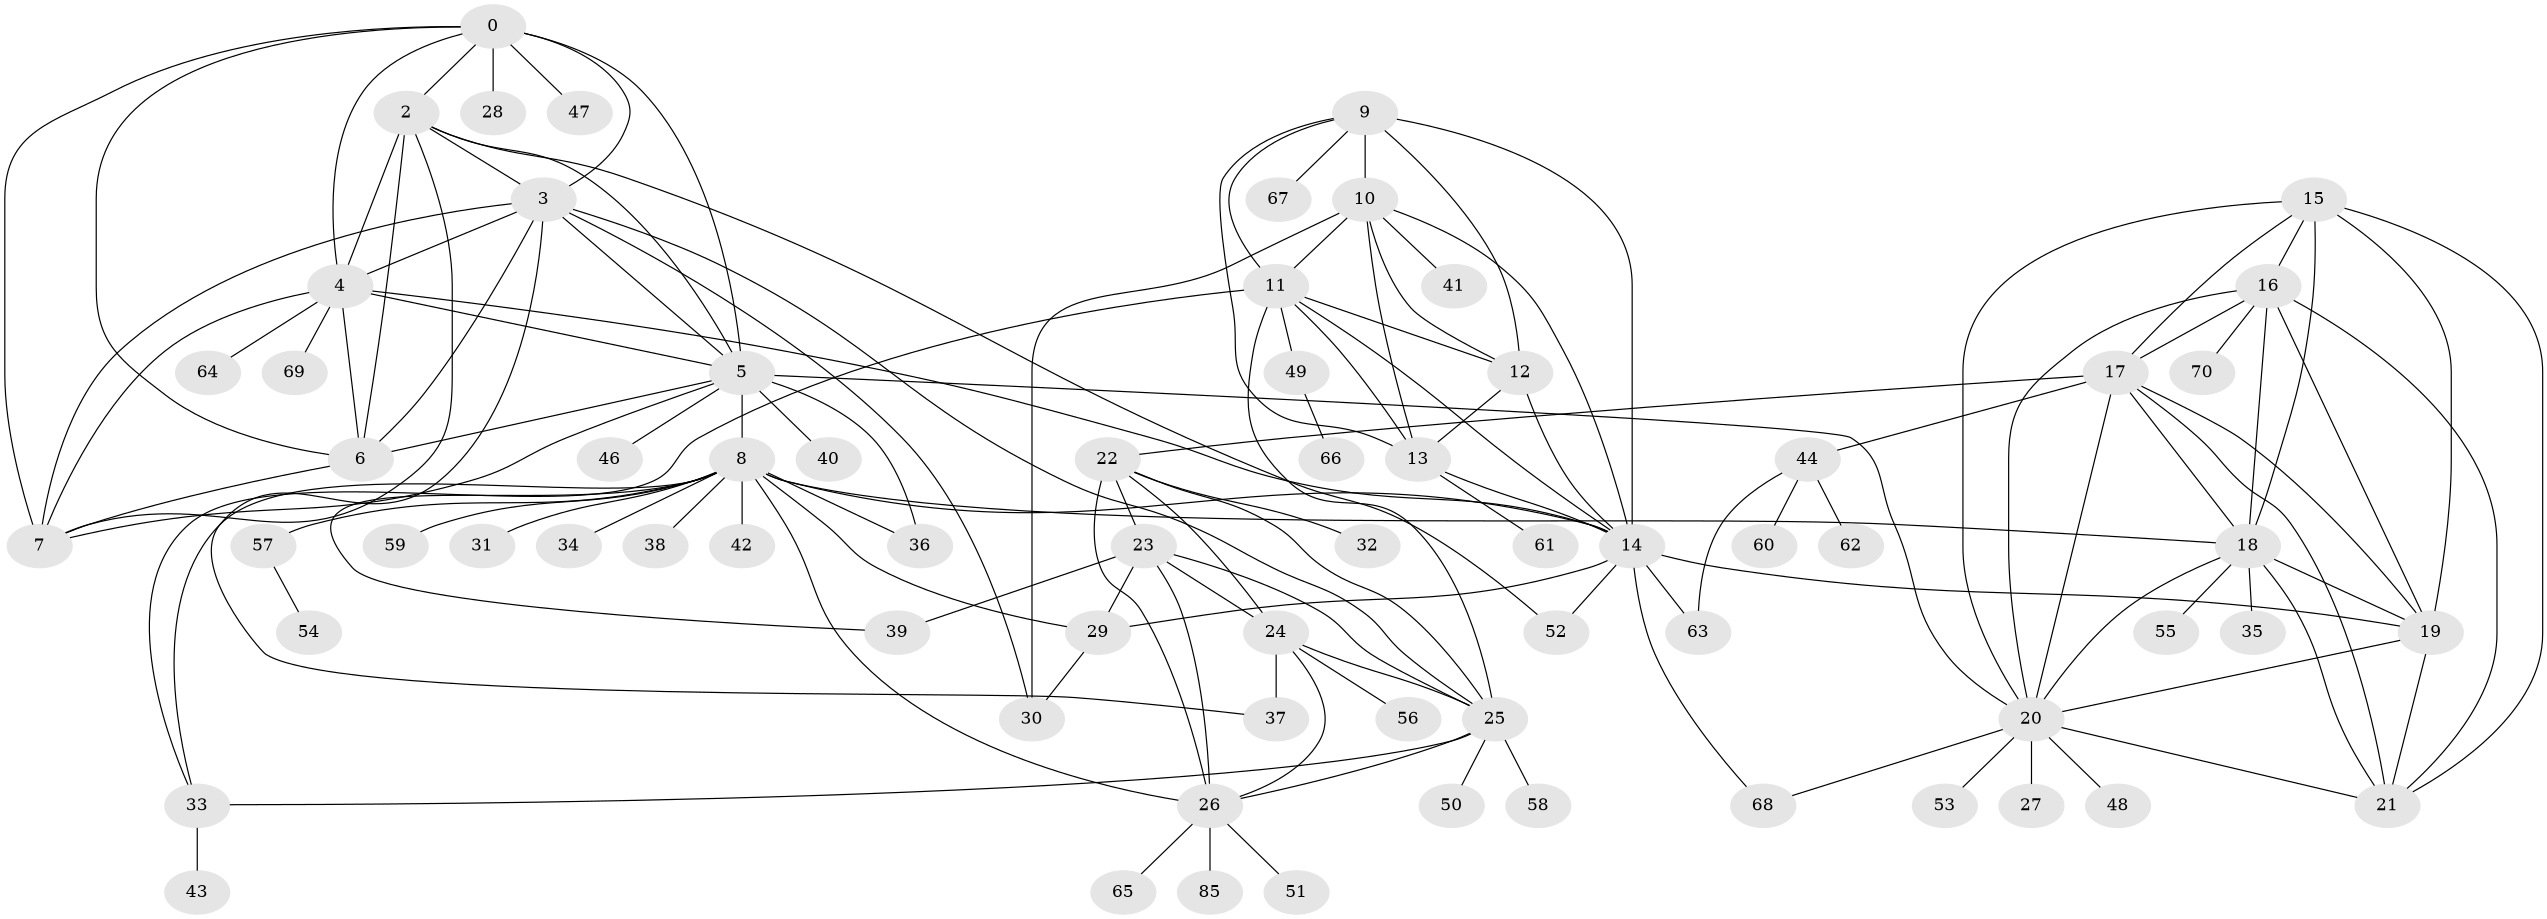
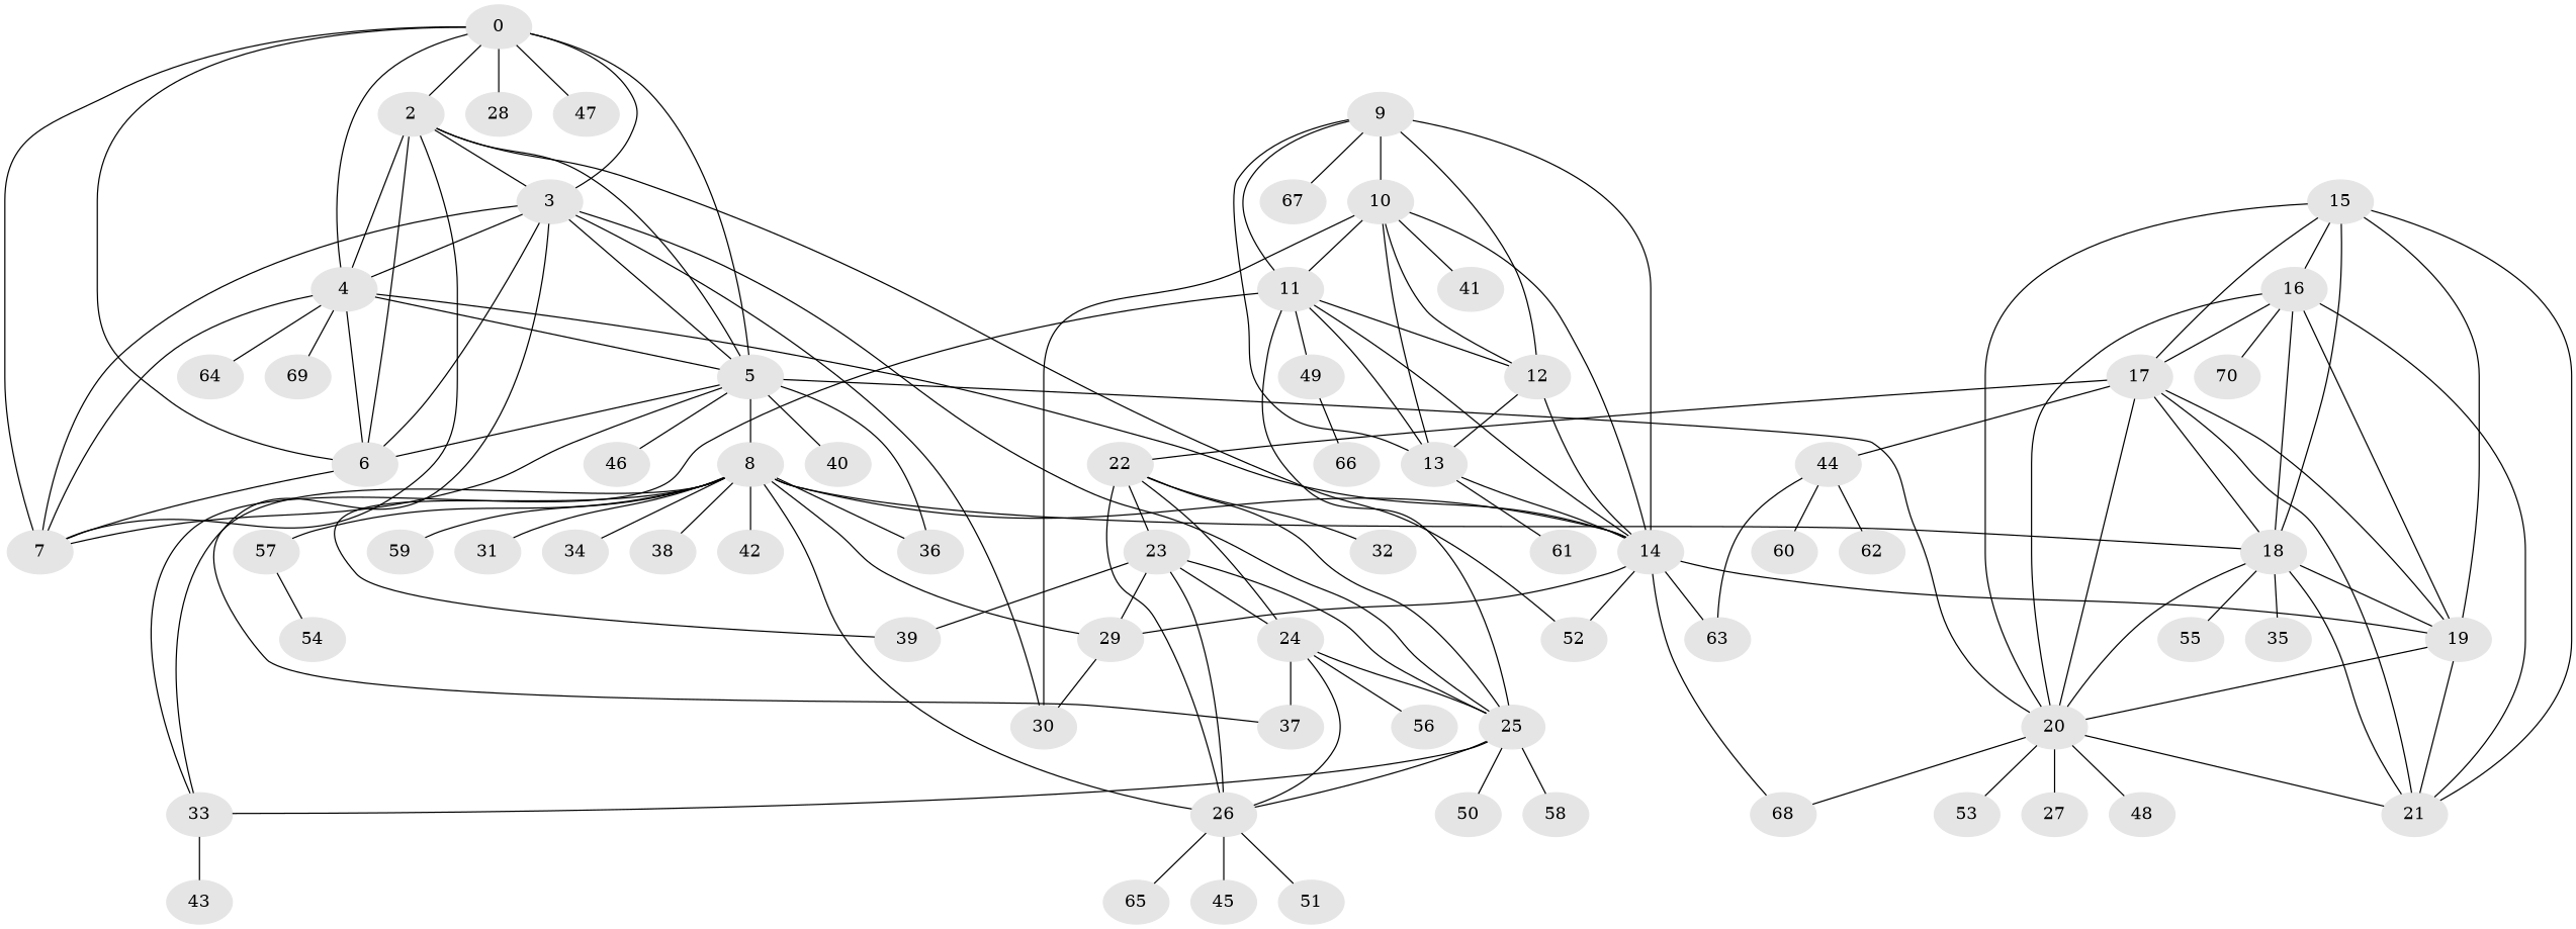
  graph {
    node [color=gray90 style=filled]
    edge [weight=1.0]
    n1 [label=0]
    2
    3
    4
    5
    6
    7
    28
    47
    52
    25
    30
    37
    14
    64
    69
    8
    20
    36
    40
    46
    26
    33
    50
    58
    29
    19
    63
    68
    18
    31
    34
    38
    39
    42
    57
    59
    21
    27
    48
    53
    35
    55
-   45 [label=85]
+   45
    51
    65
    43
    54
    9
    10
    11
    12
    13
    67
    41
    49
    61
    66
    15
    16
    17
    70
    22
    44
    23
    24
    32
    60
    62
    56
    n1 -- 2
    n1 -- 3
    n1 -- 4
    n1 -- 5
    n1 -- 6
    n1 -- 7
    n1 -- 28 [weight=4.0]
    n1 -- 47
    2 -- 3
    2 -- 4
    2 -- 5
    2 -- 6
    2 -- 7
    2 -- 52
    3 -- 4
    3 -- 5
    3 -- 6
    3 -- 7
    3 -- 25
    3 -- 30
    3 -- 37
    4 -- 5
    4 -- 6
    4 -- 7
    4 -- 14
    4 -- 64
    4 -- 69
    5 -- 6
    5 -- 7
    5 -- 8
    5 -- 20
    5 -- 36
    5 -- 40
    5 -- 46
    6 -- 7 [weight=2.0]
    25 -- 26
    25 -- 33
    25 -- 50
    25 -- 58
    14 -- 52
    14 -- 29
    14 -- 19
    14 -- 63
    14 -- 68
    8 -- 14
    8 -- 36 [weight=6.0]
    8 -- 26
    8 -- 33
    8 -- 29 [weight=2.0]
    8 -- 18
    8 -- 31
    8 -- 34 [weight=3.0]
    8 -- 38
    8 -- 39
    8 -- 42
    8 -- 57
    8 -- 59
    20 -- 68
    20 -- 21
    20 -- 27
    20 -- 48
    20 -- 53
    26 -- 45
    26 -- 51
    26 -- 65
    33 -- 43 [weight=2.0]
    29 -- 30
    19 -- 20
    19 -- 21
    18 -- 20
    18 -- 19
    18 -- 21
    18 -- 35
    18 -- 55
    57 -- 54
    9 -- 14 [weight=2.0]
    9 -- 10 [weight=2.0]
    9 -- 11 [weight=2.0]
    9 -- 12 [weight=3.0]
    9 -- 13 [weight=2.0]
    9 -- 67
    10 -- 30 [weight=6.0]
    10 -- 14
    10 -- 11
    10 -- 12
    10 -- 13
    10 -- 41
    11 -- 25
    11 -- 14
    11 -- 33
    11 -- 12
    11 -- 13
    11 -- 49
    12 -- 14
    12 -- 13
    13 -- 14
    13 -- 61
    49 -- 66
    15 -- 20
    15 -- 19
    15 -- 18
    15 -- 21
    15 -- 16
    15 -- 17
    16 -- 20
    16 -- 19
    16 -- 18
    16 -- 21
    16 -- 17
    16 -- 70
    17 -- 20
    17 -- 19
    17 -- 18
    17 -- 21
    17 -- 22
    17 -- 44
    22 -- 25
    22 -- 26
    22 -- 23 [weight=3.0]
    22 -- 24
    22 -- 32
    44 -- 63
    44 -- 60
    44 -- 62
    23 -- 25 [weight=3.0]
    23 -- 26 [weight=3.0]
    23 -- 29
    23 -- 39
    23 -- 24 [weight=3.0]
    24 -- 25
    24 -- 37 [weight=5.0]
    24 -- 26
    24 -- 56
  }
